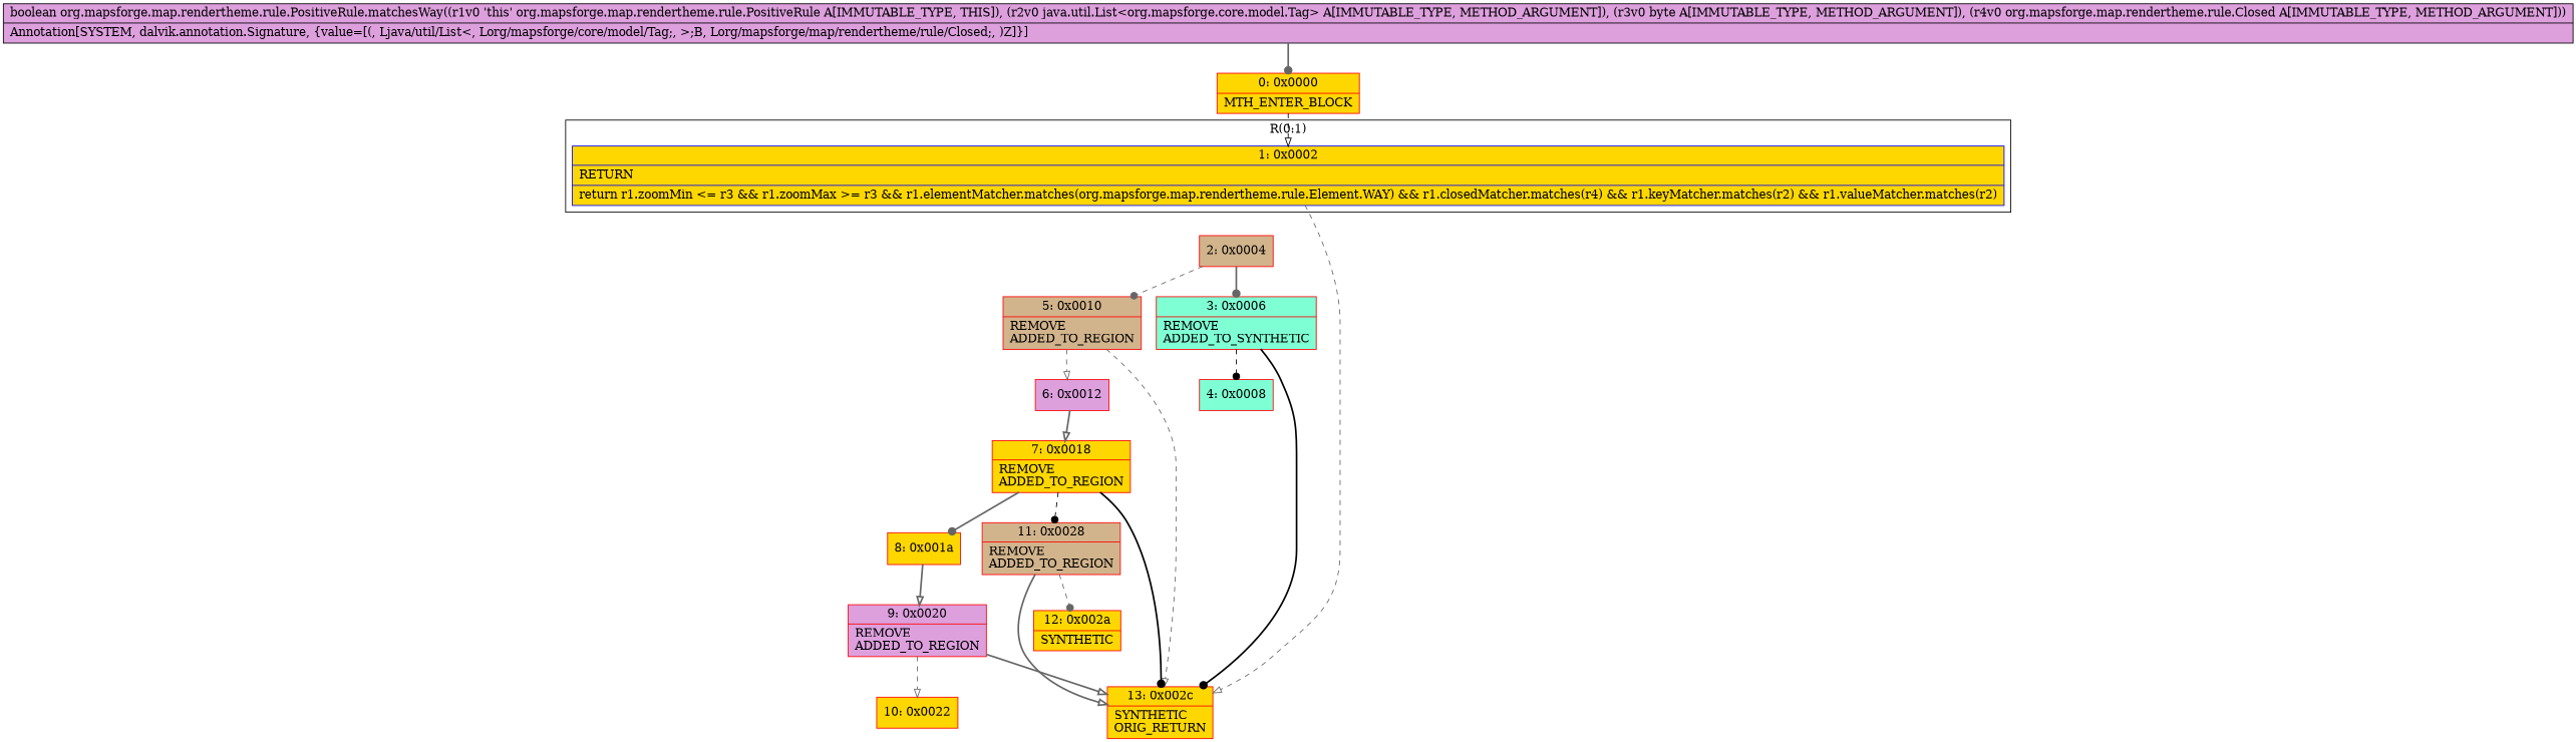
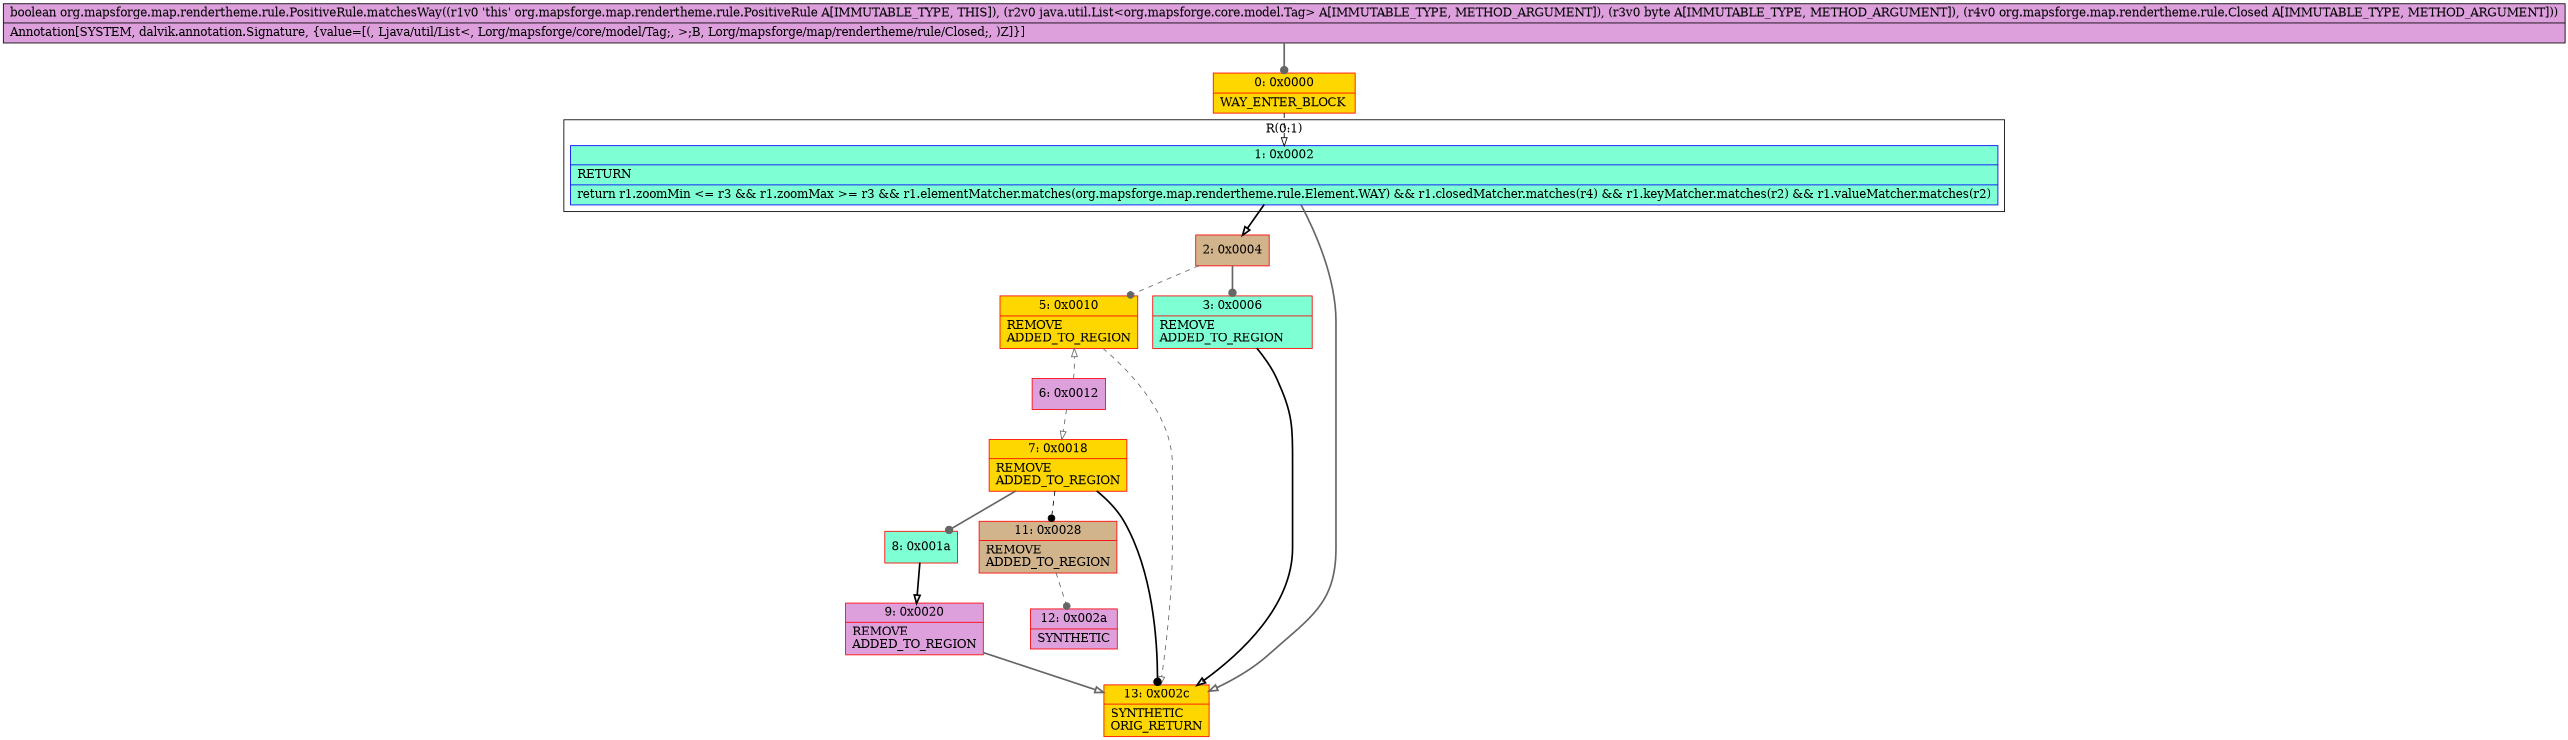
  digraph {
    node [color=red fillcolor=gold shape=record style=filled]
    edge [arrowhead=onormal color=gray40 style=bold]
-   n1 [color=blue label="{1\:\ 0x0002|RETURN\l|return r1.zoomMin \<= r3 && r1.zoomMax \>= r3 && r1.elementMatcher.matches(org.mapsforge.map.rendertheme.rule.Element.WAY) && r1.closedMatcher.matches(r4) && r1.keyMatcher.matches(r2) && r1.valueMatcher.matches(r2)\l}"]
+   n1 [color=blue fillcolor=aquamarine label="{1\:\ 0x0002|RETURN\l|return r1.zoomMin \<= r3 && r1.zoomMax \>= r3 && r1.elementMatcher.matches(org.mapsforge.map.rendertheme.rule.Element.WAY) && r1.closedMatcher.matches(r4) && r1.keyMatcher.matches(r2) && r1.valueMatcher.matches(r2)\l}"]
    n2 [fillcolor=tan label="{2\:\ 0x0004}"]
    n3 [label="{13\:\ 0x002c|SYNTHETIC\lORIG_RETURN\l}"]
-   n4 [fillcolor=aquamarine label="{3\:\ 0x0006|REMOVE\lADDED_TO_SYNTHETIC\l}"]
-   n5 [fillcolor=tan label="{5\:\ 0x0010|REMOVE\lADDED_TO_REGION\l}"]
-   n6 [label="{0\:\ 0x0000|MTH_ENTER_BLOCK\l}"]
-   n7 [fillcolor=aquamarine label="{4\:\ 0x0008}"]
+   n4 [fillcolor=aquamarine label="{3\:\ 0x0006|REMOVE\lADDED_TO_REGION\l}"]
+   n5 [label="{5\:\ 0x0010|REMOVE\lADDED_TO_REGION\l}"]
+   n6 [label="{0\:\ 0x0000|WAY_ENTER_BLOCK\l}"]
    n8 [fillcolor=plum label="{6\:\ 0x0012}"]
    n9 [label="{7\:\ 0x0018|REMOVE\lADDED_TO_REGION\l}"]
-   n10 [label="{8\:\ 0x001a}"]
+   n10 [fillcolor=aquamarine label="{8\:\ 0x001a}"]
    n11 [fillcolor=tan label="{11\:\ 0x0028|REMOVE\lADDED_TO_REGION\l}"]
    n12 [fillcolor=plum label="{9\:\ 0x0020|REMOVE\lADDED_TO_REGION\l}"]
-   n13 [label="{10\:\ 0x0022}"]
-   n14 [label="{12\:\ 0x002a|SYNTHETIC\l}"]
+   n14 [fillcolor=plum label="{12\:\ 0x002a|SYNTHETIC\l}"]
    n15 [fillcolor=plum label="{boolean org.mapsforge.map.rendertheme.rule.PositiveRule.matchesWay((r1v0 'this' org.mapsforge.map.rendertheme.rule.PositiveRule A[IMMUTABLE_TYPE, THIS]), (r2v0 java.util.List\<org.mapsforge.core.model.Tag\> A[IMMUTABLE_TYPE, METHOD_ARGUMENT]), (r3v0 byte A[IMMUTABLE_TYPE, METHOD_ARGUMENT]), (r4v0 org.mapsforge.map.rendertheme.rule.Closed A[IMMUTABLE_TYPE, METHOD_ARGUMENT]))  | Annotation[SYSTEM, dalvik.annotation.Signature, \{value=[(, Ljava\/util\/List\<, Lorg\/mapsforge\/core\/model\/Tag;, \>;B, Lorg\/mapsforge\/map\/rendertheme\/rule\/Closed;, )Z]\}]\l}" color=""]
    subgraph cluster_1 {
      label="R(0:1)"
      n1
    }
-   n1 -> n3 [style=dashed]
+   n1 -> n2 [color=black]
+   n1 -> n3
    n2 -> n4 [arrowhead=dot]
    n2 -> n5 [arrowhead=dot style=dashed]
-   n4 -> n3 [arrowhead=dot color=black]
-   n4 -> n7 [arrowhead=dot color=black style=dashed]
+   n4 -> n3 [color=black]
    n5 -> n3 [style=dashed]
-   n5 -> n8 [style=dashed]
+   n8 -> n5 [style=dashed]
    n6 -> n1 [color=black style=dashed]
-   n8 -> n9
+   n8 -> n9 [style=dashed]
    n9 -> n3 [arrowhead=dot color=black]
    n9 -> n10 [arrowhead=dot]
    n9 -> n11 [arrowhead=dot color=black style=dashed]
-   n10 -> n12
-   n11 -> n3
+   n10 -> n12 [color=black]
    n11 -> n14 [arrowhead=dot style=dashed]
    n12 -> n3
-   n12 -> n13 [style=dashed]
    n15 -> n6 [arrowhead=dot]
  }
